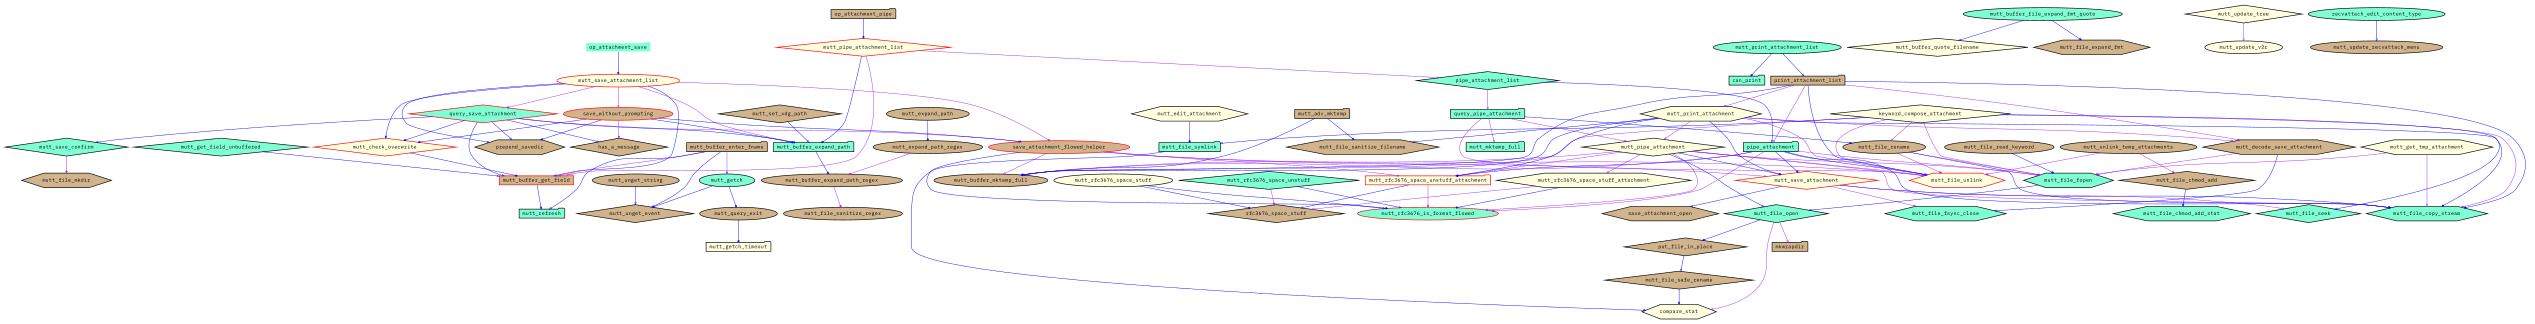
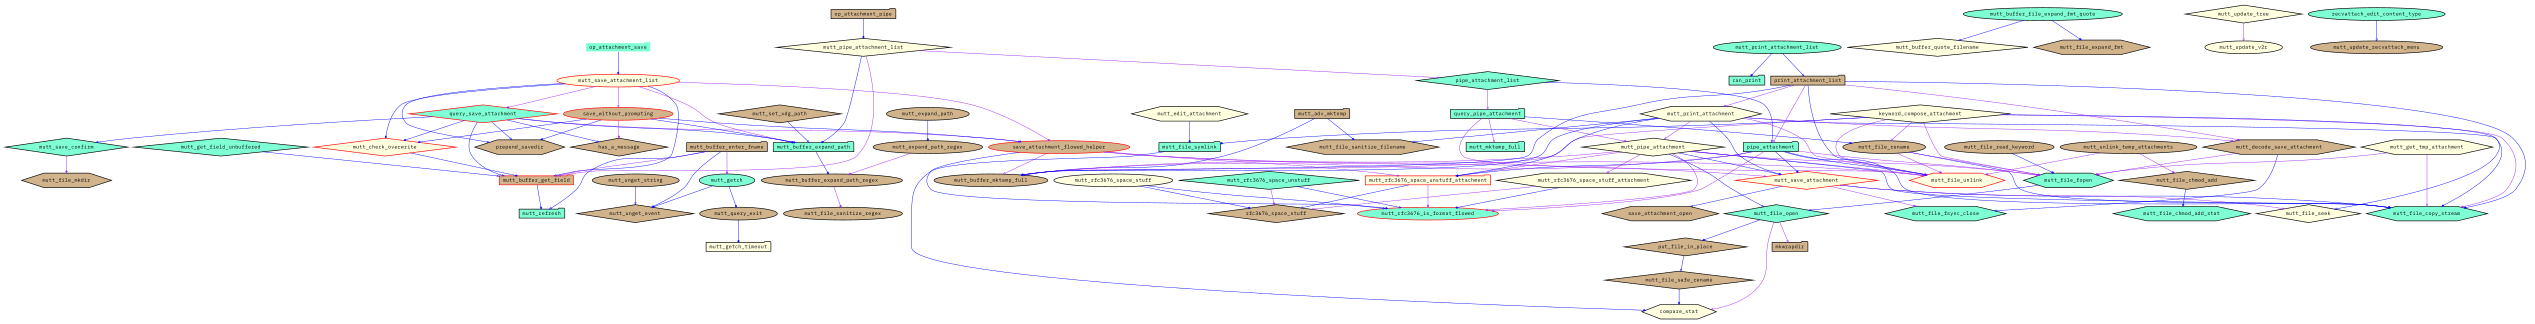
  digraph {
    compound=true
    fontname="IBM Plex Mono"
    nodesep=0.2
    rankdir=TB
    ranksep=0.5
    node [color="#000000" fillcolor=tan fontname="IBM Plex Mono" fontsize=12 penwidth=1.5 shape=ellipse style=filled]
    edge [arrowhead=diamond arrowsize=0.5 color=blue fontname="IBM Plex Mono" penwidth=1.0]
    op_attachment_save [color="#ffffff" fillcolor=aquamarine height=0.2 shape=folder]
    mutt_save_attachment_list [color="#ff0000" fillcolor=lightyellow height=0.2]
    mutt_buffer_get_field [color="#ff0000" height=0.2 shape=folder]
    mutt_check_overwrite [color="#ff0000" fillcolor=lightyellow height=0.2 shape=diamond]
    query_save_attachment [color="#ff0000" fillcolor=aquamarine height=0.2 shape=diamond]
    save_attachment_flowed_helper [color="#ff0000" height=0.2]
    save_without_prompting [color="#ff0000" height=0.2]
    mutt_buffer_expand_path [fillcolor=aquamarine height=0.2 shape=folder]
    prepend_savedir [height=0.2 shape=hexagon]
    mutt_refresh [fillcolor=aquamarine height=0.2 shape=folder]
    mutt_file_unlink [color="#ff0000" fillcolor=lightyellow height=0.2 shape=hexagon]
    mutt_rfc3676_is_format_flowed [color="#ff0000" fillcolor=aquamarine height=0.2]
    mutt_rfc3676_space_unstuff_attachment [color="#ff0000" fillcolor=lightyellow height=0.2 shape=folder]
    rfc3676_space_stuff [height=0.2 shape=diamond]
    mutt_save_attachment [color="#ff0000" fillcolor=lightyellow height=0.2 shape=diamond]
    mutt_file_copy_stream [fillcolor=aquamarine height=0.2 shape=hexagon]
-   mutt_file_seek [fillcolor=aquamarine height=0.2 shape=diamond]
+   mutt_file_seek [fillcolor=lightyellow height=0.2 shape=diamond]
    mutt_file_fsync_close [fillcolor=aquamarine height=0.2 shape=hexagon]
    save_attachment_open [height=0.2 shape=hexagon]
    mutt_save_confirm [fillcolor=aquamarine height=0.2 shape=diamond]
    has_a_message [height=0.2 shape=diamond]
    mutt_buffer_mktemp_full [height=0.2]
    mutt_buffer_expand_path_regex [height=0.2]
    mutt_file_mkdir [height=0.2 shape=hexagon]
    mutt_adv_mktemp [height=0.2 shape=folder]
    mutt_file_sanitize_filename [height=0.2 shape=hexagon]
    mutt_buffer_enter_fname [height=0.2 shape=folder]
    mutt_getch [fillcolor=aquamarine height=0.2]
    mutt_unget_event [height=0.2 shape=diamond]
    mutt_query_exit [height=0.2]
    mutt_getch_timeout [fillcolor=lightyellow height=0.2 shape=folder]
    mutt_file_sanitize_regex [height=0.2]
    mutt_buffer_file_expand_fmt_quote [fillcolor=aquamarine height=0.2]
    mutt_buffer_quote_filename [fillcolor=lightyellow height=0.2 shape=diamond]
    mutt_file_expand_fmt [height=0.2 shape=hexagon]
    n36 [fillcolor=lightyellow height=0.2 label=keyword_compose_attachment shape=diamond]
    mutt_file_fopen [fillcolor=aquamarine height=0.2 shape=hexagon]
    mutt_file_rename [height=0.2]
    mutt_file_symlink [fillcolor=aquamarine height=0.2 shape=folder]
    mutt_file_open [fillcolor=aquamarine height=0.2 shape=diamond]
    compare_stat [fillcolor=lightyellow height=0.2 shape=hexagon]
    mkwrapdir [height=0.2 shape=folder]
    put_file_in_place [height=0.2 shape=diamond]
    mutt_decode_save_attachment [height=0.2 shape=hexagon]
    mutt_edit_attachment [fillcolor=lightyellow height=0.2 shape=hexagon]
    mutt_expand_path [height=0.2]
    mutt_expand_path_regex [height=0.2]
    mutt_file_chmod_add [height=0.2 shape=diamond]
    mutt_file_chmod_add_stat [fillcolor=aquamarine height=0.2 shape=hexagon]
    mutt_file_safe_rename [height=0.2 shape=diamond]
    mutt_file_read_keyword [height=0.2]
    mutt_get_field_unbuffered [fillcolor=aquamarine height=0.2 shape=diamond]
    mutt_get_tmp_attachment [fillcolor=lightyellow height=0.2 shape=hexagon]
    mutt_pipe_attachment [fillcolor=lightyellow height=0.2 shape=diamond]
    mutt_rfc3676_space_stuff_attachment [fillcolor=lightyellow height=0.2 shape=hexagon]
-   mutt_pipe_attachment_list [color="#ff0000" fillcolor=lightyellow height=0.2 shape=diamond]
+   mutt_pipe_attachment_list [fillcolor=lightyellow height=0.2 shape=diamond]
    pipe_attachment_list [fillcolor=aquamarine height=0.2 shape=diamond]
    pipe_attachment [fillcolor=aquamarine height=0.2 shape=folder]
    query_pipe_attachment [fillcolor=aquamarine height=0.2 shape=folder]
    mutt_mktemp_full [fillcolor=aquamarine height=0.2 shape=folder]
    mutt_print_attachment [fillcolor=lightyellow height=0.2 shape=hexagon]
    mutt_print_attachment_list [fillcolor=aquamarine height=0.2]
    can_print [fillcolor=aquamarine height=0.2 shape=folder]
    print_attachment_list [height=0.2 shape=folder]
    mutt_rfc3676_space_stuff [fillcolor=lightyellow height=0.2]
    mutt_rfc3676_space_unstuff [fillcolor=aquamarine height=0.2 shape=diamond]
    mutt_set_xdg_path [height=0.2 shape=diamond]
    mutt_unget_string [height=0.2]
    mutt_unlink_temp_attachments [height=0.2]
    mutt_update_tree [fillcolor=lightyellow height=0.2 shape=diamond]
    mutt_update_v2r [fillcolor=lightyellow height=0.2]
    op_attachment_pipe [height=0.2 shape=folder]
    recvattach_edit_content_type [fillcolor=aquamarine height=0.2]
    mutt_update_recvattach_menu [height=0.2]
    op_attachment_save -> mutt_save_attachment_list
    mutt_save_attachment_list -> mutt_buffer_get_field [arrowhead=onormal]
    mutt_save_attachment_list -> mutt_check_overwrite
    mutt_save_attachment_list -> query_save_attachment [color=purple]
    mutt_save_attachment_list -> save_attachment_flowed_helper [color=purple]
    mutt_save_attachment_list -> save_without_prompting [arrowhead=onormal color=purple]
    mutt_save_attachment_list -> mutt_buffer_expand_path [arrowhead=onormal color=purple]
    mutt_save_attachment_list -> prepend_savedir [arrowhead=onormal]
    mutt_buffer_get_field -> mutt_refresh
    mutt_check_overwrite -> mutt_buffer_get_field
    query_save_attachment -> mutt_buffer_get_field [arrowhead=onormal]
    query_save_attachment -> mutt_check_overwrite
    query_save_attachment -> save_attachment_flowed_helper [color=purple]
    query_save_attachment -> mutt_buffer_expand_path
    query_save_attachment -> prepend_savedir [arrowhead=onormal]
    query_save_attachment -> mutt_save_confirm [arrowhead=onormal]
    query_save_attachment -> has_a_message [arrowhead=onormal]
    save_attachment_flowed_helper -> mutt_file_unlink [arrowhead=onormal color=purple]
    save_attachment_flowed_helper -> mutt_rfc3676_is_format_flowed
    save_attachment_flowed_helper -> mutt_rfc3676_space_unstuff_attachment [arrowhead=onormal color=purple]
    save_attachment_flowed_helper -> mutt_save_attachment [arrowhead=onormal color=purple]
    save_attachment_flowed_helper -> mutt_buffer_mktemp_full [arrowhead=onormal color=purple]
    save_without_prompting -> mutt_check_overwrite
    save_without_prompting -> save_attachment_flowed_helper [arrowhead=onormal]
    save_without_prompting -> mutt_buffer_expand_path
    save_without_prompting -> prepend_savedir
    save_without_prompting -> has_a_message [color=purple]
    mutt_buffer_expand_path -> mutt_buffer_expand_path_regex
    mutt_rfc3676_space_unstuff_attachment -> mutt_rfc3676_is_format_flowed [color=purple]
    mutt_rfc3676_space_unstuff_attachment -> rfc3676_space_stuff [arrowhead=onormal]
    mutt_save_attachment -> mutt_file_copy_stream [arrowhead=onormal]
    mutt_save_attachment -> mutt_file_seek [arrowhead=onormal color=purple]
    mutt_save_attachment -> mutt_file_fsync_close [color=purple]
    mutt_save_attachment -> save_attachment_open [arrowhead=onormal]
    mutt_save_confirm -> mutt_file_mkdir [color=purple]
    mutt_buffer_expand_path_regex -> mutt_file_sanitize_regex [color=purple]
    mutt_adv_mktemp -> mutt_buffer_mktemp_full
    mutt_adv_mktemp -> mutt_file_sanitize_filename
    mutt_buffer_enter_fname -> mutt_buffer_get_field [arrowhead=onormal color=purple]
    mutt_buffer_enter_fname -> mutt_refresh [arrowhead=onormal]
    mutt_buffer_enter_fname -> mutt_getch [color=purple]
    mutt_buffer_enter_fname -> mutt_unget_event [arrowhead=onormal]
    mutt_getch -> mutt_unget_event
    mutt_getch -> mutt_query_exit
    mutt_query_exit -> mutt_getch_timeout
    mutt_buffer_file_expand_fmt_quote -> mutt_buffer_quote_filename [arrowhead=onormal]
    mutt_buffer_file_expand_fmt_quote -> mutt_file_expand_fmt
    n36 -> mutt_file_unlink [arrowhead=onormal color=purple]
    n36 -> mutt_file_copy_stream [color=purple]
    n36 -> mutt_file_seek [arrowhead=onormal]
    n36 -> mutt_buffer_mktemp_full [color=purple]
    n36 -> mutt_file_fopen [color=purple]
    n36 -> mutt_file_rename [arrowhead=onormal color=purple]
-   n36 -> mutt_file_symlink [arrowhead=onormal]
+   n36 -> mutt_file_symlink
    mutt_file_fopen -> mutt_file_open [arrowhead=onormal]
    mutt_file_rename -> mutt_file_unlink [color=purple]
    mutt_file_rename -> mutt_file_copy_stream [arrowhead=onormal]
    mutt_file_rename -> mutt_file_fopen [color=purple]
    mutt_file_symlink -> compare_stat
    mutt_file_open -> compare_stat [arrowhead=onormal color=purple]
    mutt_file_open -> mkwrapdir [arrowhead=onormal color=purple]
    mutt_file_open -> put_file_in_place
    put_file_in_place -> mutt_file_safe_rename [arrowhead=onormal]
    mutt_decode_save_attachment -> mutt_file_fsync_close [arrowhead=onormal]
    mutt_decode_save_attachment -> mutt_file_fopen [color=purple]
    mutt_edit_attachment -> mutt_file_symlink
    mutt_expand_path -> mutt_expand_path_regex
    mutt_expand_path_regex -> mutt_buffer_expand_path_regex [color=purple]
    mutt_file_chmod_add -> mutt_file_chmod_add_stat
    mutt_file_safe_rename -> compare_stat
    mutt_file_read_keyword -> mutt_file_fopen
    mutt_get_field_unbuffered -> mutt_buffer_get_field [arrowhead=onormal]
    mutt_get_tmp_attachment -> mutt_file_copy_stream [arrowhead=onormal color=purple]
    mutt_get_tmp_attachment -> mutt_file_fopen [color=purple]
    mutt_pipe_attachment -> mutt_file_unlink [arrowhead=onormal color=purple]
    mutt_pipe_attachment -> mutt_rfc3676_is_format_flowed [color=purple]
    mutt_pipe_attachment -> mutt_rfc3676_space_unstuff_attachment [color=purple]
    mutt_pipe_attachment -> mutt_save_attachment
-   mutt_pipe_attachment -> mutt_file_copy_stream [color=purple]
+   mutt_pipe_attachment -> mutt_file_copy_stream
    mutt_pipe_attachment -> mutt_buffer_mktemp_full [color=purple]
    mutt_pipe_attachment -> mutt_file_fopen [color=purple]
    mutt_pipe_attachment -> mutt_file_open [arrowhead=onormal]
    mutt_pipe_attachment -> mutt_rfc3676_space_stuff_attachment [arrowhead=onormal color=purple]
    mutt_rfc3676_space_stuff_attachment -> mutt_rfc3676_is_format_flowed
    mutt_rfc3676_space_stuff_attachment -> rfc3676_space_stuff [arrowhead=onormal color=purple]
    mutt_pipe_attachment_list -> mutt_buffer_get_field [arrowhead=onormal color=purple]
    mutt_pipe_attachment_list -> mutt_buffer_expand_path
    mutt_pipe_attachment_list -> pipe_attachment_list [arrowhead=onormal color=purple]
    pipe_attachment_list -> pipe_attachment [arrowhead=onormal]
    pipe_attachment_list -> query_pipe_attachment [arrowhead=onormal color=purple]
    pipe_attachment -> mutt_file_unlink [arrowhead=onormal]
    pipe_attachment -> mutt_rfc3676_is_format_flowed [color=purple]
    pipe_attachment -> mutt_rfc3676_space_unstuff_attachment
    pipe_attachment -> mutt_save_attachment
    pipe_attachment -> mutt_file_copy_stream
    pipe_attachment -> mutt_buffer_mktemp_full [arrowhead=onormal color=purple]
    pipe_attachment -> mutt_file_fopen [arrowhead=onormal color=purple]
    query_pipe_attachment -> mutt_file_unlink [arrowhead=onormal color=purple]
    query_pipe_attachment -> mutt_file_rename
    query_pipe_attachment -> mutt_pipe_attachment [color=purple]
    query_pipe_attachment -> mutt_mktemp_full [arrowhead=onormal color=purple]
    mutt_print_attachment -> mutt_file_unlink [arrowhead=onormal color=purple]
    mutt_print_attachment -> mutt_rfc3676_space_unstuff_attachment [arrowhead=onormal]
    mutt_print_attachment -> mutt_save_attachment [arrowhead=onormal]
    mutt_print_attachment -> mutt_file_copy_stream
    mutt_print_attachment -> mutt_buffer_mktemp_full
    mutt_print_attachment -> mutt_file_sanitize_filename [arrowhead=onormal]
    mutt_print_attachment -> mutt_decode_save_attachment [color=purple]
    mutt_print_attachment -> mutt_pipe_attachment [arrowhead=onormal color=purple]
    mutt_print_attachment_list -> can_print
    mutt_print_attachment_list -> print_attachment_list [arrowhead=onormal]
    print_attachment_list -> mutt_file_unlink [arrowhead=onormal]
    print_attachment_list -> mutt_file_copy_stream
    print_attachment_list -> mutt_buffer_mktemp_full
    print_attachment_list -> mutt_decode_save_attachment [color=purple]
    print_attachment_list -> pipe_attachment [arrowhead=onormal color=purple]
    print_attachment_list -> mutt_print_attachment [color=purple]
    mutt_rfc3676_space_stuff -> mutt_rfc3676_is_format_flowed [arrowhead=onormal]
    mutt_rfc3676_space_stuff -> rfc3676_space_stuff
    mutt_rfc3676_space_unstuff -> mutt_rfc3676_is_format_flowed [arrowhead=onormal]
    mutt_rfc3676_space_unstuff -> rfc3676_space_stuff [color=purple]
    mutt_set_xdg_path -> mutt_buffer_expand_path [arrowhead=onormal]
    mutt_unget_string -> mutt_unget_event [arrowhead=onormal]
    mutt_unlink_temp_attachments -> mutt_file_unlink [color=purple]
    mutt_unlink_temp_attachments -> mutt_file_chmod_add [color=purple]
    mutt_update_tree -> mutt_update_v2r [arrowhead=onormal color=purple]
    op_attachment_pipe -> mutt_pipe_attachment_list
    recvattach_edit_content_type -> mutt_update_recvattach_menu [arrowhead=onormal]
  }
